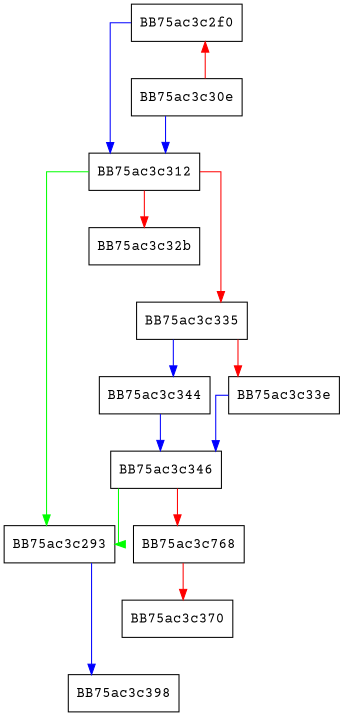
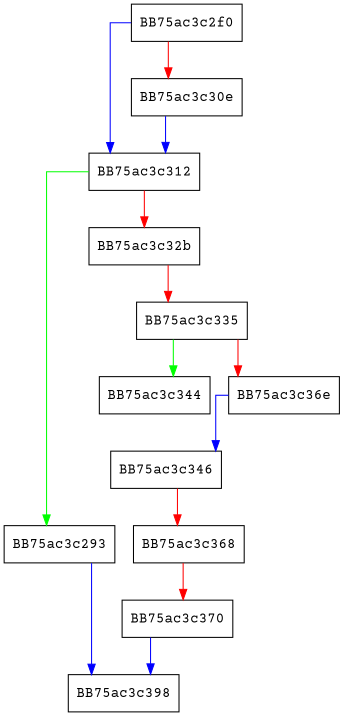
  digraph {
    fontname="Courier Prime"
    splines=ortho
    node [fontname="Courier Prime" shape=box]
    edge [color=blue fontname="Courier Prime"]
    BB75ac3c2f0
    BB75ac3c312
    BB75ac3c30e
    n4 [label=BB75ac3c293]
    BB75ac3c32b
    BB75ac3c398
    BB75ac3c335
    BB75ac3c344
-   BB75ac3c33e
+   BB75ac3c33e [label=BB75ac3c36e]
    BB75ac3c346
-   BB75ac3c368 [label=BB75ac3c768]
+   BB75ac3c368
    BB75ac3c370
    BB75ac3c2f0 -> BB75ac3c312
-   BB75ac3c30e -> BB75ac3c2f0 [color=red]
+   BB75ac3c2f0 -> BB75ac3c30e [color=red]
    BB75ac3c312 -> n4 [color=green]
    BB75ac3c312 -> BB75ac3c32b [color=red]
    BB75ac3c30e -> BB75ac3c312
    n4 -> BB75ac3c398
-   BB75ac3c312 -> BB75ac3c335 [color=red]
-   BB75ac3c335 -> BB75ac3c344
+   BB75ac3c32b -> BB75ac3c335 [color=red]
+   BB75ac3c335 -> BB75ac3c344 [color=green]
    BB75ac3c335 -> BB75ac3c33e [color=red]
-   BB75ac3c344 -> BB75ac3c346
    BB75ac3c33e -> BB75ac3c346
-   BB75ac3c346 -> n4 [color=green]
    BB75ac3c346 -> BB75ac3c368 [color=red]
    BB75ac3c368 -> BB75ac3c370 [color=red]
+   BB75ac3c370 -> BB75ac3c398
  }
